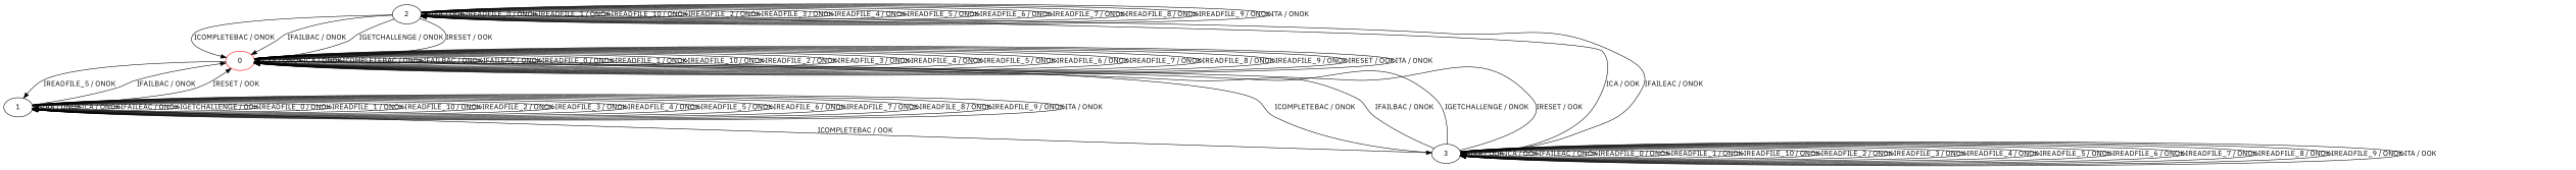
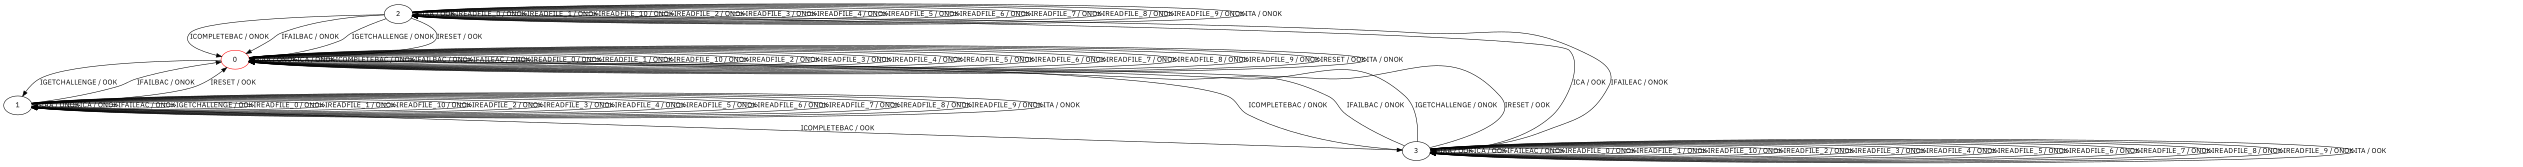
  digraph {
    fontname="IBM Plex Sans"
    node [fontname="IBM Plex Sans"]
    edge [fontname="IBM Plex Sans"]
    0 [color=red]
    1
    3
    2
    0 -> 0 [label="IAA / ONOK"]
    0 -> 0 [label="ICA / ONOK"]
    0 -> 0 [label="ICOMPLETEBAC / ONOK"]
    0 -> 0 [label="IFAILBAC / ONOK"]
    0 -> 0 [label="IFAILEAC / ONOK"]
    0 -> 0 [label="IREADFILE_0 / ONOK"]
    0 -> 0 [label="IREADFILE_1 / ONOK"]
    0 -> 0 [label="IREADFILE_10 / ONOK"]
    0 -> 0 [label="IREADFILE_2 / ONOK"]
    0 -> 0 [label="IREADFILE_3 / ONOK"]
    0 -> 0 [label="IREADFILE_4 / ONOK"]
    0 -> 0 [label="IREADFILE_5 / ONOK"]
    0 -> 0 [label="IREADFILE_6 / ONOK"]
    0 -> 0 [label="IREADFILE_7 / ONOK"]
    0 -> 0 [label="IREADFILE_8 / ONOK"]
    0 -> 0 [label="IREADFILE_9 / ONOK"]
    0 -> 0 [label="IRESET / OOK"]
    0 -> 0 [label="ITA / ONOK"]
-   0 -> 1 [label="IREADFILE_5 / ONOK"]
+   0 -> 1 [label="IGETCHALLENGE / OOK"]
    1 -> 0 [label="IFAILBAC / ONOK"]
    1 -> 0 [label="IRESET / OOK"]
    1 -> 1 [label="IAA / ONOK"]
    1 -> 1 [label="ICA / ONOK"]
    1 -> 1 [label="IFAILEAC / ONOK"]
    1 -> 1 [label="IGETCHALLENGE / OOK"]
    1 -> 1 [label="IREADFILE_0 / ONOK"]
    1 -> 1 [label="IREADFILE_1 / ONOK"]
    1 -> 1 [label="IREADFILE_10 / ONOK"]
    1 -> 1 [label="IREADFILE_2 / ONOK"]
    1 -> 1 [label="IREADFILE_3 / ONOK"]
    1 -> 1 [label="IREADFILE_4 / ONOK"]
    1 -> 1 [label="IREADFILE_5 / ONOK"]
    1 -> 1 [label="IREADFILE_6 / ONOK"]
    1 -> 1 [label="IREADFILE_7 / ONOK"]
    1 -> 1 [label="IREADFILE_8 / ONOK"]
    1 -> 1 [label="IREADFILE_9 / ONOK"]
    1 -> 1 [label="ITA / ONOK"]
    1 -> 3 [label="ICOMPLETEBAC / OOK"]
    3 -> 0 [label="ICOMPLETEBAC / ONOK"]
    3 -> 0 [label="IFAILBAC / ONOK"]
    3 -> 0 [label="IGETCHALLENGE / ONOK"]
    3 -> 0 [label="IRESET / OOK"]
    3 -> 3 [label="IAA / OOK"]
    3 -> 3 [label="ICA / OOK"]
    3 -> 3 [label="IFAILEAC / ONOK"]
    3 -> 3 [label="IREADFILE_0 / ONOK"]
    3 -> 3 [label="IREADFILE_1 / ONOK"]
    3 -> 3 [label="IREADFILE_10 / ONOK"]
    3 -> 3 [label="IREADFILE_2 / ONOK"]
    3 -> 3 [label="IREADFILE_3 / ONOK"]
    3 -> 3 [label="IREADFILE_4 / ONOK"]
    3 -> 3 [label="IREADFILE_5 / ONOK"]
    3 -> 3 [label="IREADFILE_6 / ONOK"]
    3 -> 3 [label="IREADFILE_7 / ONOK"]
    3 -> 3 [label="IREADFILE_8 / ONOK"]
    3 -> 3 [label="IREADFILE_9 / ONOK"]
    3 -> 3 [label="ITA / OOK"]
    2 -> 0 [label="ICOMPLETEBAC / ONOK"]
    2 -> 0 [label="IFAILBAC / ONOK"]
    2 -> 0 [label="IGETCHALLENGE / ONOK"]
    2 -> 0 [label="IRESET / OOK"]
    2 -> 3 [label="ICA / OOK"]
    2 -> 3 [label="IFAILEAC / ONOK"]
    2 -> 2 [label="IAA / OOK"]
    2 -> 2 [label="IREADFILE_0 / ONOK"]
    2 -> 2 [label="IREADFILE_1 / ONOK"]
    2 -> 2 [label="IREADFILE_10 / ONOK"]
    2 -> 2 [label="IREADFILE_2 / ONOK"]
    2 -> 2 [label="IREADFILE_3 / ONOK"]
    2 -> 2 [label="IREADFILE_4 / ONOK"]
    2 -> 2 [label="IREADFILE_5 / ONOK"]
    2 -> 2 [label="IREADFILE_6 / ONOK"]
    2 -> 2 [label="IREADFILE_7 / ONOK"]
    2 -> 2 [label="IREADFILE_8 / ONOK"]
    2 -> 2 [label="IREADFILE_9 / ONOK"]
    2 -> 2 [label="ITA / ONOK"]
  }
